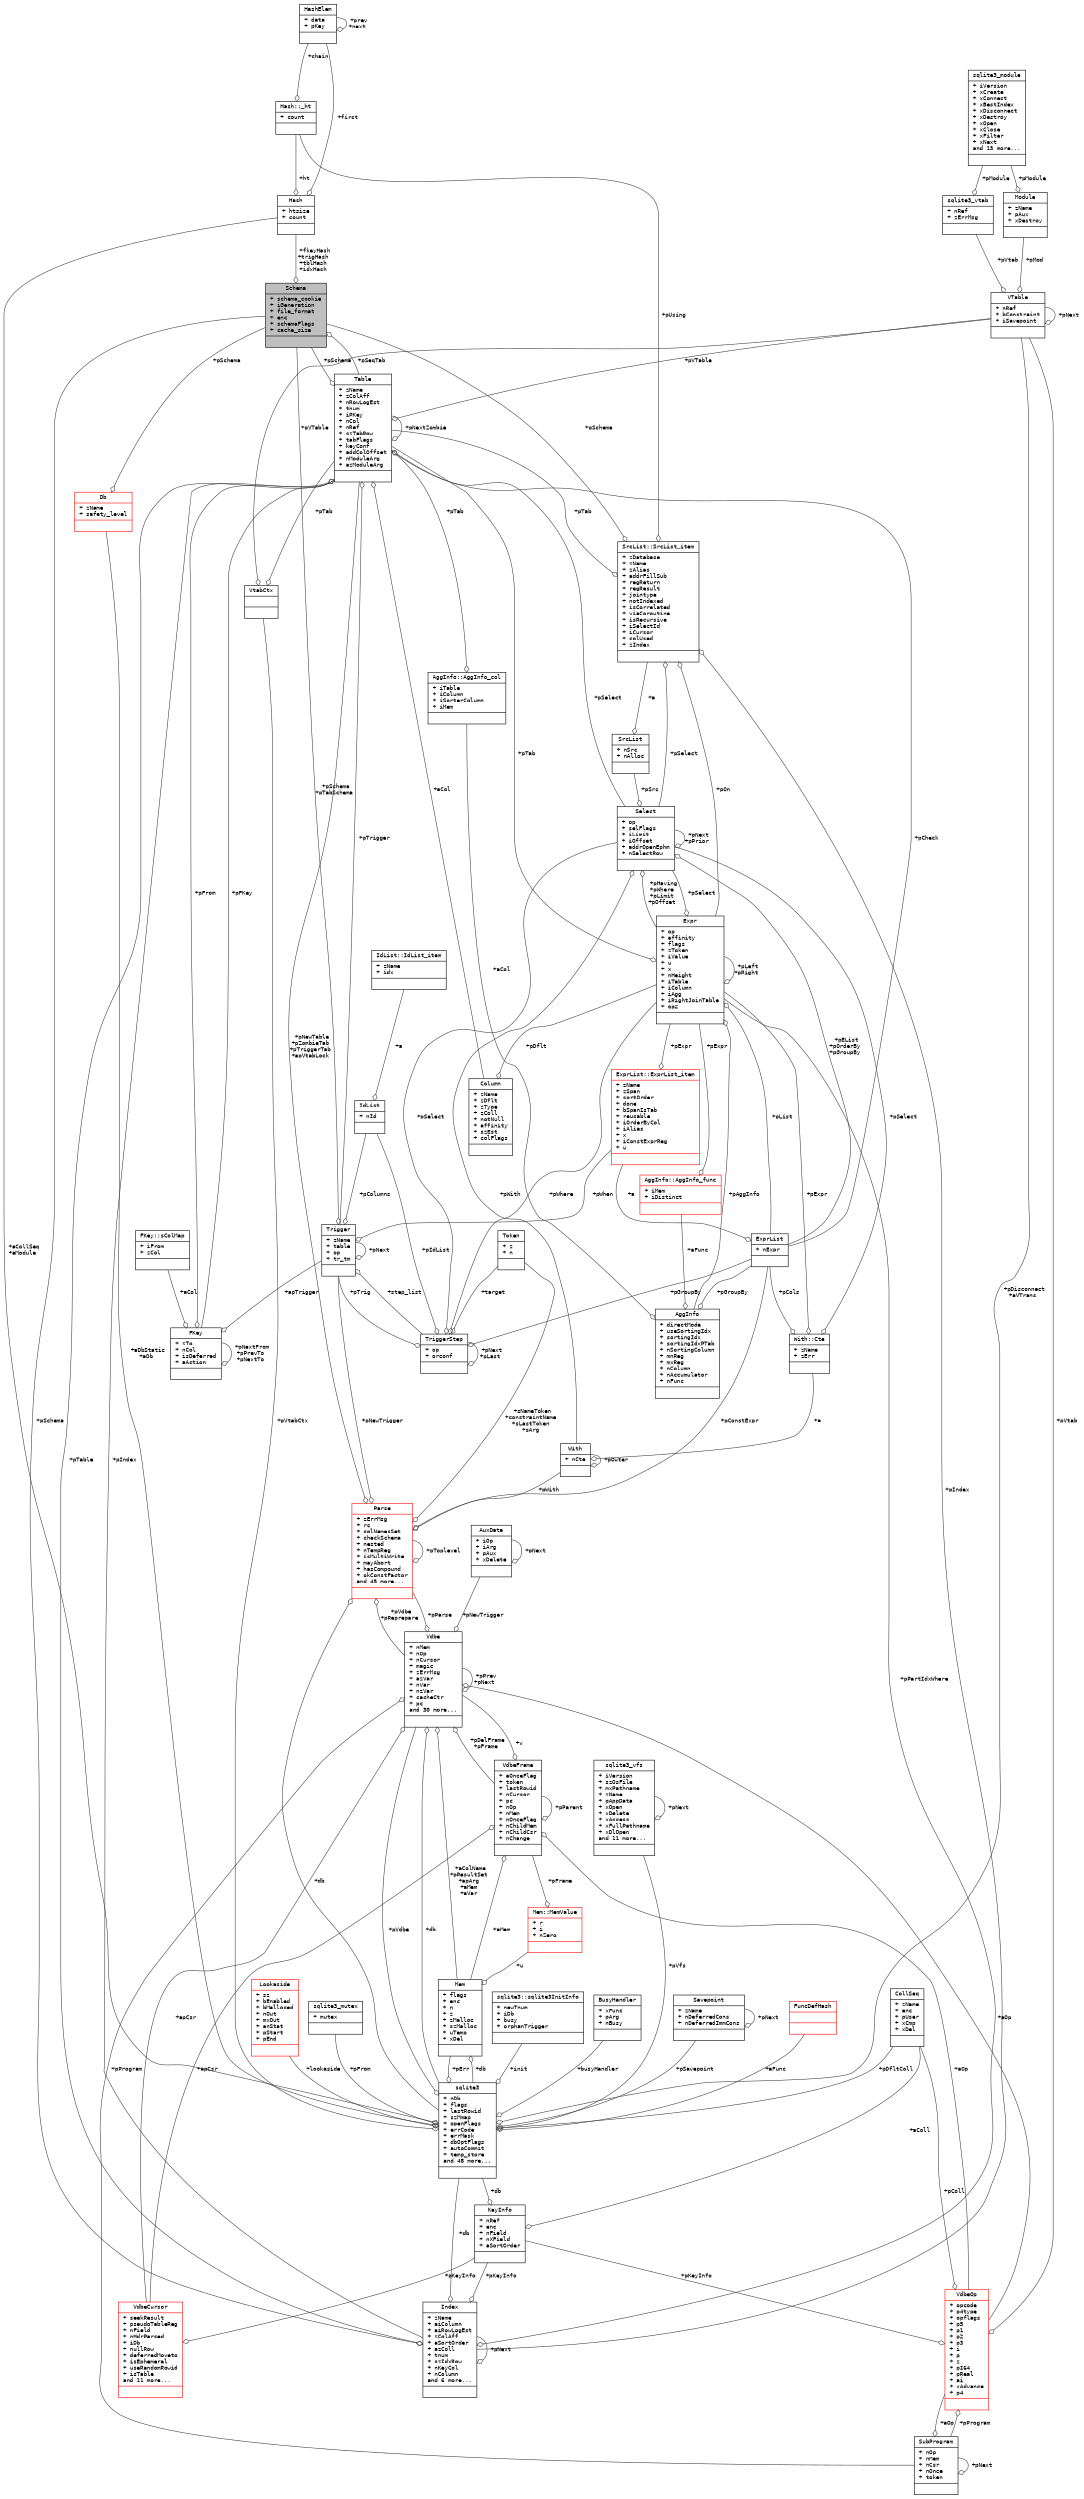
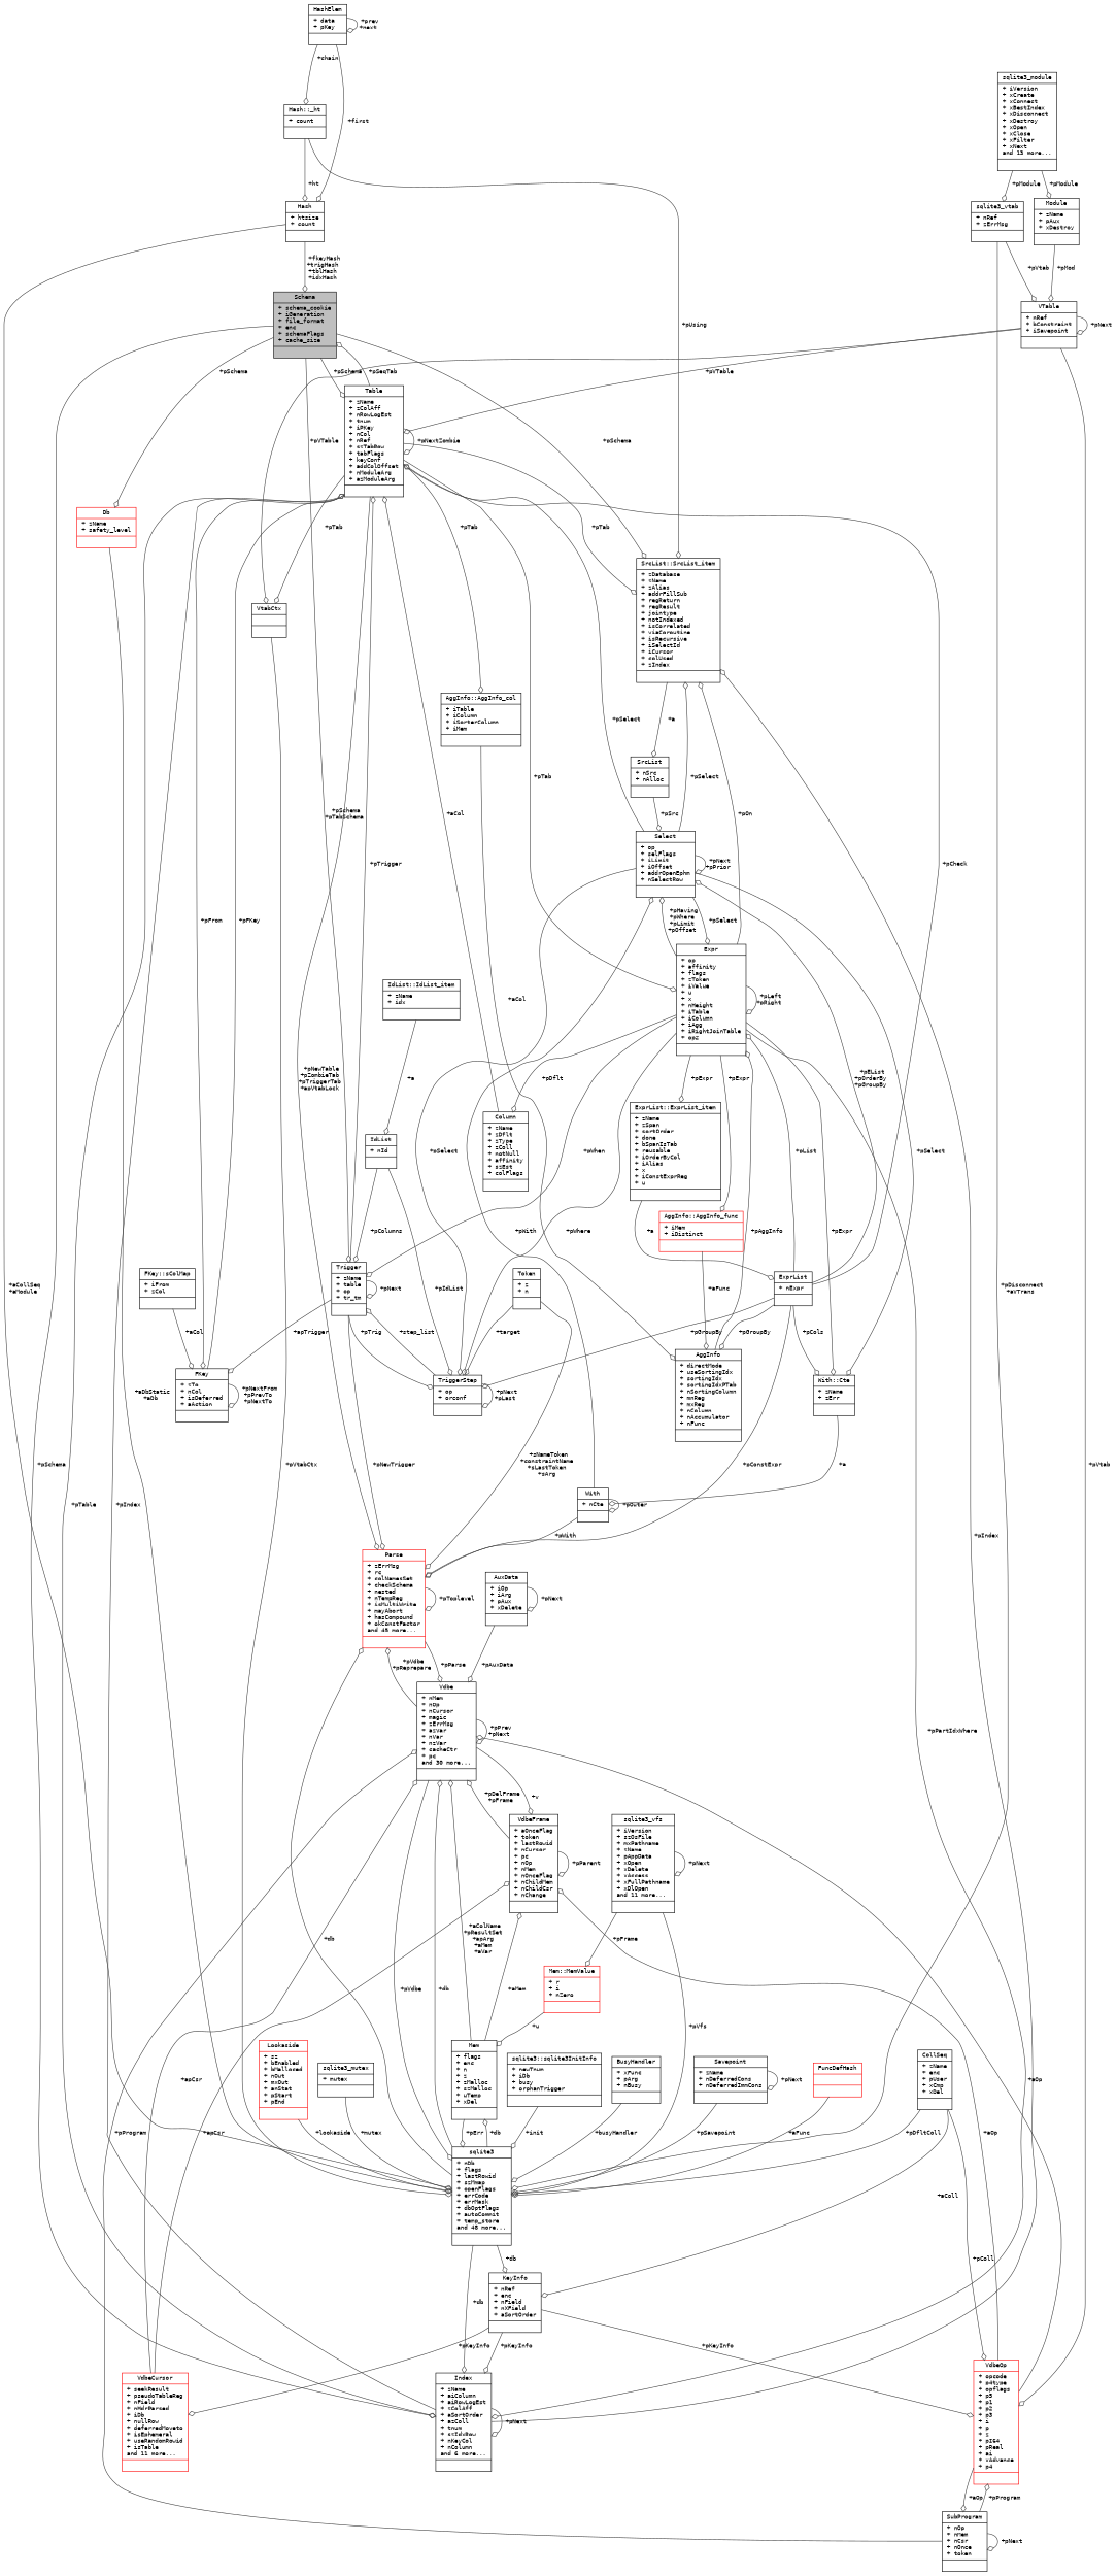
  digraph {
    fontname="DejaVu Sans Mono"
    node [color=black fillcolor=white fontname="DejaVu Sans Mono" fontsize=10 shape=record style=filled]
    edge [arrowhead=odiamond color=grey25 fontname="DejaVu Sans Mono" fontsize=10 labelfontname=FreeSans labelfontsize=10 style=solid]
    n1 [fillcolor=grey75 fontcolor=black height=0.2 label="{Schema\n|+ schema_cookie\l+ iGeneration\l+ file_format\l+ enc\l+ schemaFlags\l+ cache_size\l|}" width=0.4]
    n2 [height=0.2 label="{Table\n|+ zName\l+ zColAff\l+ nRowLogEst\l+ tnum\l+ iPKey\l+ nCol\l+ nRef\l+ szTabRow\l+ tabFlags\l+ keyConf\l+ addColOffset\l+ nModuleArg\l+ azModuleArg\l|}" width=0.4]
    n3 [height=0.2 label="{SrcList::SrcList_item\n|+ zDatabase\l+ zName\l+ zAlias\l+ addrFillSub\l+ regReturn\l+ regResult\l+ jointype\l+ notIndexed\l+ isCorrelated\l+ viaCoroutine\l+ isRecursive\l+ iSelectId\l+ iCursor\l+ colUsed\l+ zIndex\l|}" width=0.4]
    n4 [height=0.2 label="{Index\n|+ zName\l+ aiColumn\l+ aiRowLogEst\l+ zColAff\l+ aSortOrder\l+ azColl\l+ tnum\l+ szIdxRow\l+ nKeyCol\l+ nColumn\land 6 more...\l|}" width=0.4]
    n5 [height=0.2 label="{Trigger\n|+ zName\l+ table\l+ op\l+ tr_tm\l|}" width=0.4]
    n6 [color=red height=0.2 label="{Db\n|+ zName\l+ safety_level\l|}" width=0.4]
    n7 [height=0.2 label="{Expr\n|+ op\l+ affinity\l+ flags\l+ zToken\l+ iValue\l+ u\l+ x\l+ nHeight\l+ iTable\l+ iColumn\l+ iAgg\l+ iRightJoinTable\l+ op2\l|}" width=0.4]
    n8 [height=0.2 label="{AggInfo::AggInfo_col\n|+ iTable\l+ iColumn\l+ iSorterColumn\l+ iMem\l|}" width=0.4]
    n9 [color=red height=0.2 label="{Parse\n|+ zErrMsg\l+ rc\l+ colNamesSet\l+ checkSchema\l+ nested\l+ nTempReg\l+ isMultiWrite\l+ mayAbort\l+ hasCompound\l+ okConstFactor\land 45 more...\l|}" width=0.4]
    n10 [height=0.2 label="{VtabCtx\n||}" width=0.4]
    n11 [height=0.2 label="{FKey\n|+ zTo\l+ nCol\l+ isDeferred\l+ aAction\l|}" width=0.4]
    n12 [height=0.2 label="{SrcList\n|+ nSrc\l+ nAlloc\l|}" width=0.4]
    n13 [height=0.2 label="{TriggerStep\n|+ op\l+ orconf\l|}" width=0.4]
    n14 [height=0.2 label="{sqlite3\n|+ nDb\l+ flags\l+ lastRowid\l+ szMmap\l+ openFlags\l+ errCode\l+ errMask\l+ dbOptFlags\l+ autoCommit\l+ temp_store\land 48 more...\l|}" width=0.4]
    n15 [height=0.2 label="{Column\n|+ zName\l+ zDflt\l+ zType\l+ zColl\l+ notNull\l+ affinity\l+ szEst\l+ colFlags\l|}" width=0.4]
    n16 [color=red height=0.2 label="{AggInfo::AggInfo_func\n|+ iMem\l+ iDistinct\l|}" width=0.4]
-   n17 [color=red height=0.2 label="{ExprList::ExprList_item\n|+ zName\l+ zSpan\l+ sortOrder\l+ done\l+ bSpanIsTab\l+ reusable\l+ iOrderByCol\l+ iAlias\l+ x\l+ iConstExprReg\l+ u\l|}" width=0.4]
+   n17 [height=0.2 label="{ExprList::ExprList_item\n|+ zName\l+ zSpan\l+ sortOrder\l+ done\l+ bSpanIsTab\l+ reusable\l+ iOrderByCol\l+ iAlias\l+ x\l+ iConstExprReg\l+ u\l|}" width=0.4]
    n18 [height=0.2 label="{Select\n|+ op\l+ selFlags\l+ iLimit\l+ iOffset\l+ addrOpenEphm\l+ nSelectRow\l|}" width=0.4]
    n19 [height=0.2 label="{With::Cte\n|+ zName\l+ zErr\l|}" width=0.4]
    n20 [height=0.2 label="{AggInfo\n|+ directMode\l+ useSortingIdx\l+ sortingIdx\l+ sortingIdxPTab\l+ nSortingColumn\l+ mnReg\l+ mxReg\l+ nColumn\l+ nAccumulator\l+ nFunc\l|}" width=0.4]
    n21 [height=0.2 label="{Vdbe\n|+ nMem\l+ nOp\l+ nCursor\l+ magic\l+ zErrMsg\l+ azVar\l+ nVar\l+ nzVar\l+ cacheCtr\l+ pc\land 30 more...\l|}" width=0.4]
    n22 [height=0.2 label="{ExprList\n|+ nExpr\l|}" width=0.4]
    n23 [height=0.2 label="{With\n|+ nCte\l|}" width=0.4]
    n24 [height=0.2 label="{IdList\n|+ nId\l|}" width=0.4]
    n25 [height=0.2 label="{IdList::IdList_item\n|+ zName\l+ idx\l|}" width=0.4]
    n26 [height=0.2 label="{KeyInfo\n|+ nRef\l+ enc\l+ nField\l+ nXField\l+ aSortOrder\l|}" width=0.4]
    n27 [color=red height=0.2 label="{VdbeOp\n|+ opcode\l+ p4type\l+ opflags\l+ p5\l+ p1\l+ p2\l+ p3\l+ i\l+ p\l+ z\l+ pI64\l+ pReal\l+ ai\l+ xAdvance\l+ p4\l|}" width=0.4]
    n28 [color=red height=0.2 label="{VdbeCursor\n|+ seekResult\l+ pseudoTableReg\l+ nField\l+ nHdrParsed\l+ iDb\l+ nullRow\l+ deferredMoveto\l+ isEphemeral\l+ useRandomRowid\l+ isTable\land 11 more...\l|}" width=0.4]
    n29 [height=0.2 label="{VdbeFrame\n|+ aOnceFlag\l+ token\l+ lastRowid\l+ nCursor\l+ pc\l+ nOp\l+ nMem\l+ nOnceFlag\l+ nChildMem\l+ nChildCsr\l+ nChange\l|}" width=0.4]
    n30 [height=0.2 label="{SubProgram\n|+ nOp\l+ nMem\l+ nCsr\l+ nOnce\l+ token\l|}" width=0.4]
    n31 [height=0.2 label="{Mem\n|+ flags\l+ enc\l+ n\l+ z\l+ zMalloc\l+ szMalloc\l+ uTemp\l+ xDel\l|}" width=0.4]
    n32 [height=0.2 label="{VTable\n|+ nRef\l+ bConstraint\l+ iSavepoint\l|}" width=0.4]
    n33 [color=red height=0.2 label="{Mem::MemValue\n|+ r\l+ i\l+ nZero\l|}" width=0.4]
    n34 [height=0.2 label="{AuxData\n|+ iOp\l+ iArg\l+ pAux\l+ xDelete\l|}" width=0.4]
    n35 [height=0.2 label="{CollSeq\n|+ zName\l+ enc\l+ pUser\l+ xCmp\l+ xDel\l|}" width=0.4]
    n36 [height=0.2 label="{Module\n|+ zName\l+ pAux\l+ xDestroy\l|}" width=0.4]
    n37 [height=0.2 label="{sqlite3_module\n|+ iVersion\l+ xCreate\l+ xConnect\l+ xBestIndex\l+ xDisconnect\l+ xDestroy\l+ xOpen\l+ xClose\l+ xFilter\l+ xNext\land 13 more...\l|}" width=0.4]
    n38 [height=0.2 label="{sqlite3_vtab\n|+ nRef\l+ zErrMsg\l|}" width=0.4]
    n39 [height=0.2 label="{Token\n|+ z\l+ n\l|}" width=0.4]
    n40 [height=0.2 label="{Savepoint\n|+ zName\l+ nDeferredCons\l+ nDeferredImmCons\l|}" width=0.4]
    n41 [color=red height=0.2 label="{FuncDefHash\n||}" width=0.4]
    n42 [color=red height=0.2 label="{Lookaside\n|+ sz\l+ bEnabled\l+ bMalloced\l+ nOut\l+ mxOut\l+ anStat\l+ pStart\l+ pEnd\l|}" width=0.4]
    n43 [height=0.2 label="{sqlite3_mutex\n|+ mutex\l|}" width=0.4]
    n44 [height=0.2 label="{sqlite3_vfs\n|+ iVersion\l+ szOsFile\l+ mxPathname\l+ zName\l+ pAppData\l+ xOpen\l+ xDelete\l+ xAccess\l+ xFullPathname\l+ xDlOpen\land 11 more...\l|}" width=0.4]
    n45 [height=0.2 label="{sqlite3::sqlite3InitInfo\n|+ newTnum\l+ iDb\l+ busy\l+ orphanTrigger\l|}" width=0.4]
    n46 [height=0.2 label="{BusyHandler\n|+ xFunc\l+ pArg\l+ nBusy\l|}" width=0.4]
    n47 [height=0.2 label="{Hash\n|+ htsize\l+ count\l|}" width=0.4]
    n48 [height=0.2 label="{Hash::_ht\n|+ count\l|}" width=0.4]
    n49 [height=0.2 label="{HashElem\n|+ data\l+ pKey\l|}" width=0.4]
    n50 [height=0.2 label="{FKey::sColMap\n|+ iFrom\l+ zCol\l|}" width=0.4]
    n1 -> n2 [label=" +pSchema"]
    n1 -> n3 [label=" +pSchema"]
    n1 -> n4 [label=" +pSchema"]
    n1 -> n5 [label=" +pSchema\n+pTabSchema"]
    n1 -> n6 [label=" +pSchema"]
    n2 -> n1 [label=" +pSeqTab"]
    n2 -> n2 [label=" +pNextZombie"]
    n2 -> n3 [label=" +pTab"]
    n2 -> n4 [label=" +pTable"]
    n2 -> n7 [label=" +pTab"]
    n2 -> n8 [label=" +pTab"]
    n2 -> n9 [label=" +pNewTable\n+pZombieTab\n+pTriggerTab\n+apVtabLock"]
    n2 -> n10 [label=" +pTab"]
    n2 -> n11 [label=" +pFrom"]
    n3 -> n12 [label=" +a"]
    n4 -> n2 [label=" +pIndex"]
    n4 -> n3 [label=" +pIndex"]
    n4 -> n4 [label=" +pNext"]
    n5 -> n2 [label=" +pTrigger"]
    n5 -> n5 [label=" +pNext"]
    n5 -> n9 [label=" +pNewTrigger"]
    n5 -> n11 [label=" +apTrigger"]
    n5 -> n13 [label=" +pTrig"]
    n6 -> n14 [label=" +aDbStatic\n+aDb"]
    n7 -> n3 [label=" +pOn"]
    n7 -> n4 [label=" +pPartIdxWhere"]
-   n17 -> n5 [label=" +pWhen"]
+   n7 -> n5 [label=" +pWhen"]
    n7 -> n7 [label=" +pLeft\n+pRight"]
    n7 -> n13 [label=" +pWhere"]
    n7 -> n15 [label=" +pDflt"]
    n7 -> n16 [label=" +pExpr"]
    n7 -> n17 [label=" +pExpr"]
    n7 -> n18 [label=" +pHaving\n+pWhere\n+pLimit\n+pOffset"]
    n7 -> n19 [label=" +pExpr"]
    n8 -> n20 [label=" +aCol"]
    n9 -> n9 [label=" +pToplevel"]
    n9 -> n21 [label=" +pParse"]
    n10 -> n14 [label=" +pVtabCtx"]
    n11 -> n2 [label=" +pFKey"]
    n11 -> n11 [label=" +pNextFrom\n+pPrevTo\n+pNextTo"]
    n12 -> n18 [label=" +pSrc"]
    n13 -> n5 [label=" +step_list"]
    n13 -> n13 [label=" +pNext\n+pLast"]
    n14 -> n4 [label=" +db"]
    n14 -> n9 [label=" +db"]
    n14 -> n21 [label=" +db"]
    n14 -> n26 [label=" +db"]
    n14 -> n31 [label=" +db"]
    n15 -> n2 [label=" +aCol"]
    n16 -> n20 [label=" +aFunc"]
    n17 -> n22 [label=" +a"]
    n18 -> n2 [label=" +pSelect"]
    n18 -> n3 [label=" +pSelect"]
    n18 -> n7 [label=" +pSelect"]
    n18 -> n13 [label=" +pSelect"]
    n18 -> n18 [label=" +pNext\n+pPrior"]
    n18 -> n19 [label=" +pSelect"]
    n19 -> n23 [label=" +a"]
    n20 -> n7 [label=" +pAggInfo"]
    n21 -> n9 [label=" +pVdbe\n+pReprepare"]
    n21 -> n14 [label=" +pVdbe"]
    n21 -> n21 [label=" +pPrev\n+pNext"]
    n21 -> n29 [label=" +v"]
    n22 -> n2 [label=" +pCheck"]
    n22 -> n7 [label=" +pList"]
    n22 -> n9 [label=" +pConstExpr"]
    n22 -> n13 [label=" +pGroupBy"]
    n22 -> n18 [label=" +pEList\n+pOrderBy\n+pGroupBy"]
    n22 -> n19 [label=" +pCols"]
    n22 -> n20 [label=" +pGroupBy"]
    n23 -> n9 [label=" +pWith"]
    n23 -> n18 [label=" +pWith"]
    n23 -> n23 [label=" +pOuter"]
    n24 -> n5 [label=" +pColumns"]
    n24 -> n13 [label=" +pIdList"]
    n25 -> n24 [label=" +a"]
    n26 -> n4 [label=" +pKeyInfo"]
    n26 -> n27 [label=" +pKeyInfo"]
    n26 -> n28 [label=" +pKeyInfo"]
    n27 -> n21 [label=" +aOp"]
    n27 -> n29 [label=" +aOp"]
    n27 -> n30 [label=" +aOp"]
    n28 -> n21 [label=" +apCsr"]
    n28 -> n29 [label=" +apCsr"]
    n29 -> n21 [label=" +pDelFrame\n+pFrame"]
    n29 -> n29 [label=" +pParent"]
-   n29 -> n33 [label=" +pFrame"]
+   n44 -> n33 [label=" +pFrame"]
    n30 -> n21 [label=" +pProgram"]
    n30 -> n27 [label=" +pProgram"]
    n30 -> n30 [label=" +pNext"]
    n31 -> n14 [label=" +pErr"]
    n31 -> n21 [label=" +aColName\n+pResultSet\n+apArg\n+aMem\n+aVar"]
    n31 -> n29 [label=" +aMem"]
    n32 -> n2 [label=" +pVTable"]
    n32 -> n10 [label=" +pVTable"]
-   n32 -> n14 [label=" +pDisconnect\n+aVTrans"]
+   n38 -> n14 [label=" +pDisconnect\n+aVTrans"]
    n32 -> n27 [label=" +pVtab"]
    n32 -> n32 [label=" +pNext"]
    n33 -> n31 [label=" +u"]
-   n34 -> n21 [label=" +pNewTrigger"]
+   n34 -> n21 [label=" +pAuxData"]
    n34 -> n34 [label=" +pNext"]
    n35 -> n14 [label=" +pDfltColl"]
    n35 -> n26 [label=" +aColl"]
    n35 -> n27 [label=" +pColl"]
    n36 -> n32 [label=" +pMod"]
    n37 -> n36 [label=" +pModule"]
    n37 -> n38 [label=" +pModule"]
    n38 -> n32 [label=" +pVtab"]
    n39 -> n9 [label=" +sNameToken\n+constraintName\n+sLastToken\n+sArg"]
    n39 -> n13 [label=" +target"]
    n40 -> n14 [label=" +pSavepoint"]
    n40 -> n40 [label=" +pNext"]
    n41 -> n14 [label=" +aFunc"]
    n42 -> n14 [label=" +lookaside"]
-   n43 -> n14 [label=" +pFrom"]
+   n43 -> n14 [label=" +mutex"]
    n44 -> n14 [label=" +pVfs"]
    n44 -> n44 [label=" +pNext"]
    n45 -> n14 [label=" +init"]
    n46 -> n14 [label=" +busyHandler"]
    n47 -> n1 [label=" +fkeyHash\n+trigHash\n+tblHash\n+idxHash"]
    n47 -> n14 [label=" +aCollSeq\n+aModule"]
    n48 -> n3 [label=" +pUsing"]
    n48 -> n47 [label=" +ht"]
    n49 -> n47 [label=" +first"]
    n49 -> n48 [label=" +chain"]
    n49 -> n49 [label=" +prev\n+next"]
    n50 -> n11 [label=" +aCol"]
  }
